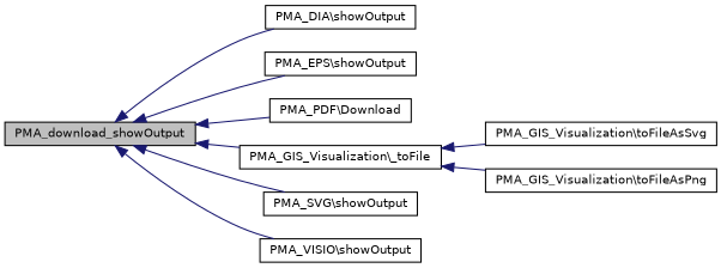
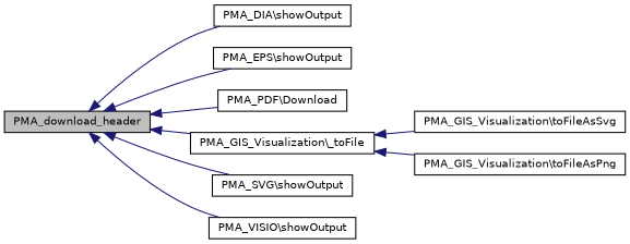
  digraph {
    rankdir=LR
    node [color=black fillcolor=white fontname=Helvetica fontsize=10 shape=record style=filled]
    edge [color=midnightblue dir=back fontname=Helvetica fontsize=10 labelfontname=Helvetica labelfontsize=10 style=solid]
-   n1 [fillcolor=grey75 fontcolor=black height=0.2 label=PMA_download_showOutput width=0.4]
+   n1 [fillcolor=grey75 fontcolor=black height=0.2 label=PMA_download_header width=0.4]
    n2 [height=0.2 label="PMA_DIA\\showOutput" width=0.4]
    n3 [height=0.2 label="PMA_EPS\\showOutput" width=0.4]
    n4 [height=0.2 label="PMA_PDF\\Download" width=0.4]
    n5 [height=0.2 label="PMA_GIS_Visualization\\_toFile" width=0.4]
    n6 [height=0.2 label="PMA_SVG\\showOutput" width=0.4]
    n7 [height=0.2 label="PMA_VISIO\\showOutput" width=0.4]
    n8 [height=0.2 label="PMA_GIS_Visualization\\toFileAsSvg" width=0.4]
    n9 [height=0.2 label="PMA_GIS_Visualization\\toFileAsPng" width=0.4]
    n1 -> n2
    n1 -> n3
    n1 -> n4
    n1 -> n5
    n1 -> n6
    n1 -> n7
    n5 -> n8
    n5 -> n9
  }
